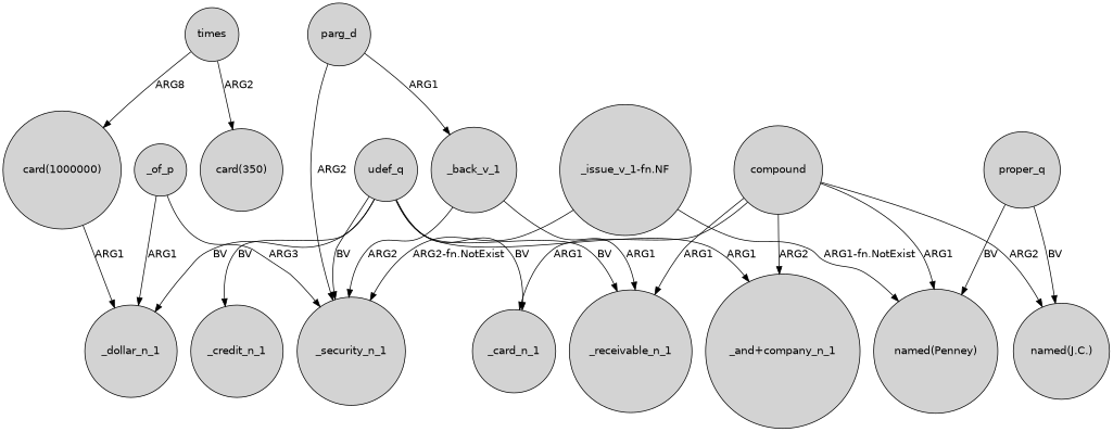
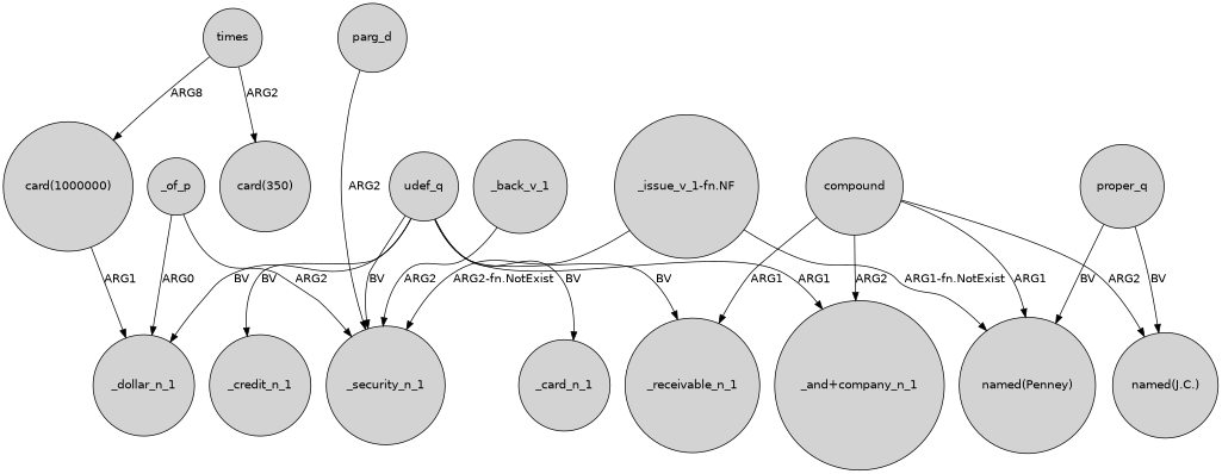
  digraph {
    fontname="DejaVu Sans"
    node [fontname="DejaVu Sans" shape=circle style=filled]
    edge [fontname="DejaVu Sans"]
    "card(1000000)"
    _dollar_n_1
    "_issue_v_1-fn.NF"
    "named(Penney)"
    _security_n_1
    udef_q
    _credit_n_1
    _receivable_n_1
    _card_n_1
    "_and+company_n_1"
    _of_p
    times
    "card(350)"
    compound
    "named(J.C.)"
    parg_d
    _back_v_1
    proper_q
    "card(1000000)" -> _dollar_n_1 [label=ARG1]
    "_issue_v_1-fn.NF" -> "named(Penney)" [label="ARG1-fn.NotExist"]
    "_issue_v_1-fn.NF" -> _security_n_1 [label="ARG2-fn.NotExist"]
    udef_q -> _dollar_n_1 [label=BV]
    udef_q -> _security_n_1 [label=BV]
    udef_q -> _credit_n_1 [label=BV]
    udef_q -> _receivable_n_1 [label=BV]
    udef_q -> _card_n_1 [label=BV]
    udef_q -> "_and+company_n_1" [label=ARG1]
-   _of_p -> _dollar_n_1 [label=ARG1]
-   _of_p -> _security_n_1 [label=ARG3]
+   _of_p -> _dollar_n_1 [label=ARG0]
+   _of_p -> _security_n_1 [label=ARG2]
    times -> "card(1000000)" [label=ARG8]
    times -> "card(350)" [label=ARG2]
    compound -> "named(Penney)" [label=ARG1]
    compound -> _receivable_n_1 [label=ARG1]
-   compound -> _card_n_1 [label=ARG1]
    compound -> "_and+company_n_1" [label=ARG2]
    compound -> "named(J.C.)" [label=ARG2]
    parg_d -> _security_n_1 [label=ARG2]
-   parg_d -> _back_v_1 [label=ARG1]
    _back_v_1 -> _security_n_1 [label=ARG2]
-   _back_v_1 -> _receivable_n_1 [label=ARG1]
    proper_q -> "named(Penney)" [label=BV]
    proper_q -> "named(J.C.)" [label=BV]
  }
